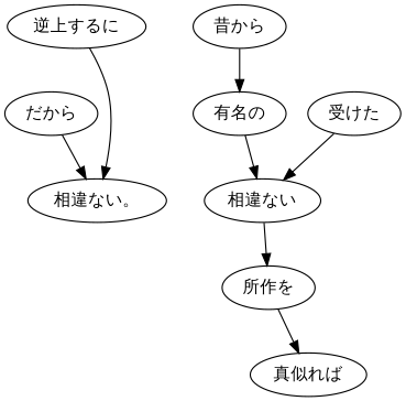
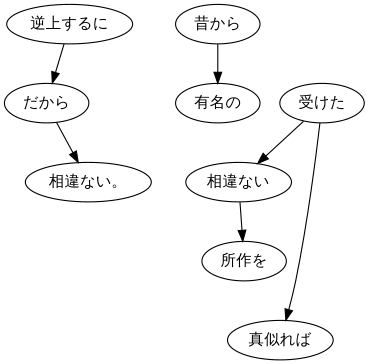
  digraph {
    n1 [label="だから"]
    n2 [label="相違ない。"]
    n3 [label="昔から"]
    n4 [label="有名の"]
    n5 [label="受けた"]
    n6 [label="相違ない"]
    n7 [label="所作を"]
    n8 [label="真似れば"]
    n9 [label="逆上するに"]
    n1 -> n2
    n3 -> n4
-   n4 -> n6
    n5 -> n6
    n6 -> n7
-   n7 -> n8
-   n9 -> n2
+   n5 -> n8
+   n9 -> n1
  }
